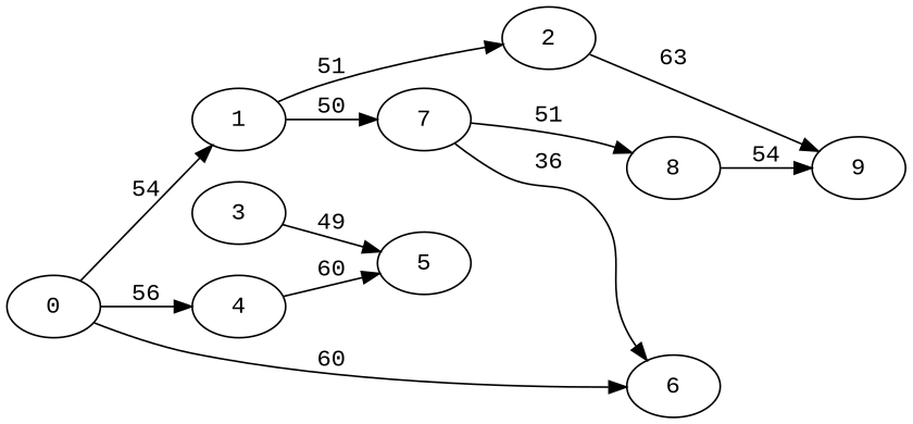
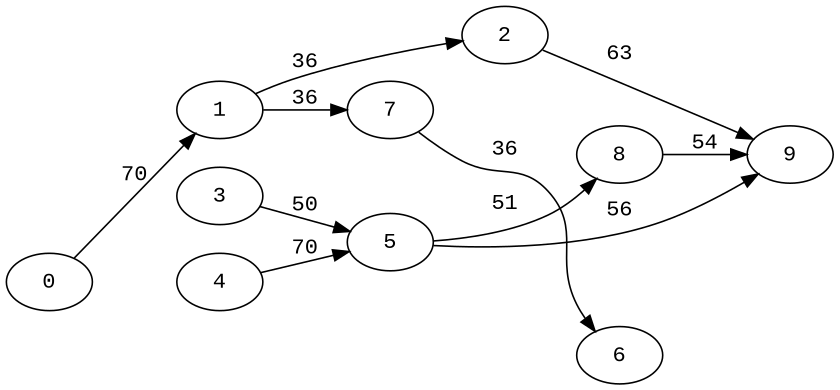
  digraph {
    fontname="Liberation Mono"
    rankdir=LR
    node [fontname="Liberation Mono"]
    edge [fontname="Liberation Mono"]
    0
    1
    4
    6
    2
    7
    3
    5
    9
    8
-   0 -> 1 [label=54]
-   0 -> 4 [label=56]
-   0 -> 6 [label=60]
-   1 -> 2 [label=51]
-   1 -> 7 [label=50]
-   4 -> 5 [label=60]
+   0 -> 1 [label=70]
+   1 -> 2 [label=36]
+   1 -> 7 [label=36]
+   4 -> 5 [label=70]
    2 -> 9 [label=63]
    7 -> 6 [label=36]
-   7 -> 8 [label=51]
-   3 -> 5 [label=49]
+   5 -> 8 [label=51]
+   3 -> 5 [label=50]
+   5 -> 9 [label=56]
    8 -> 9 [label=54]
  }
